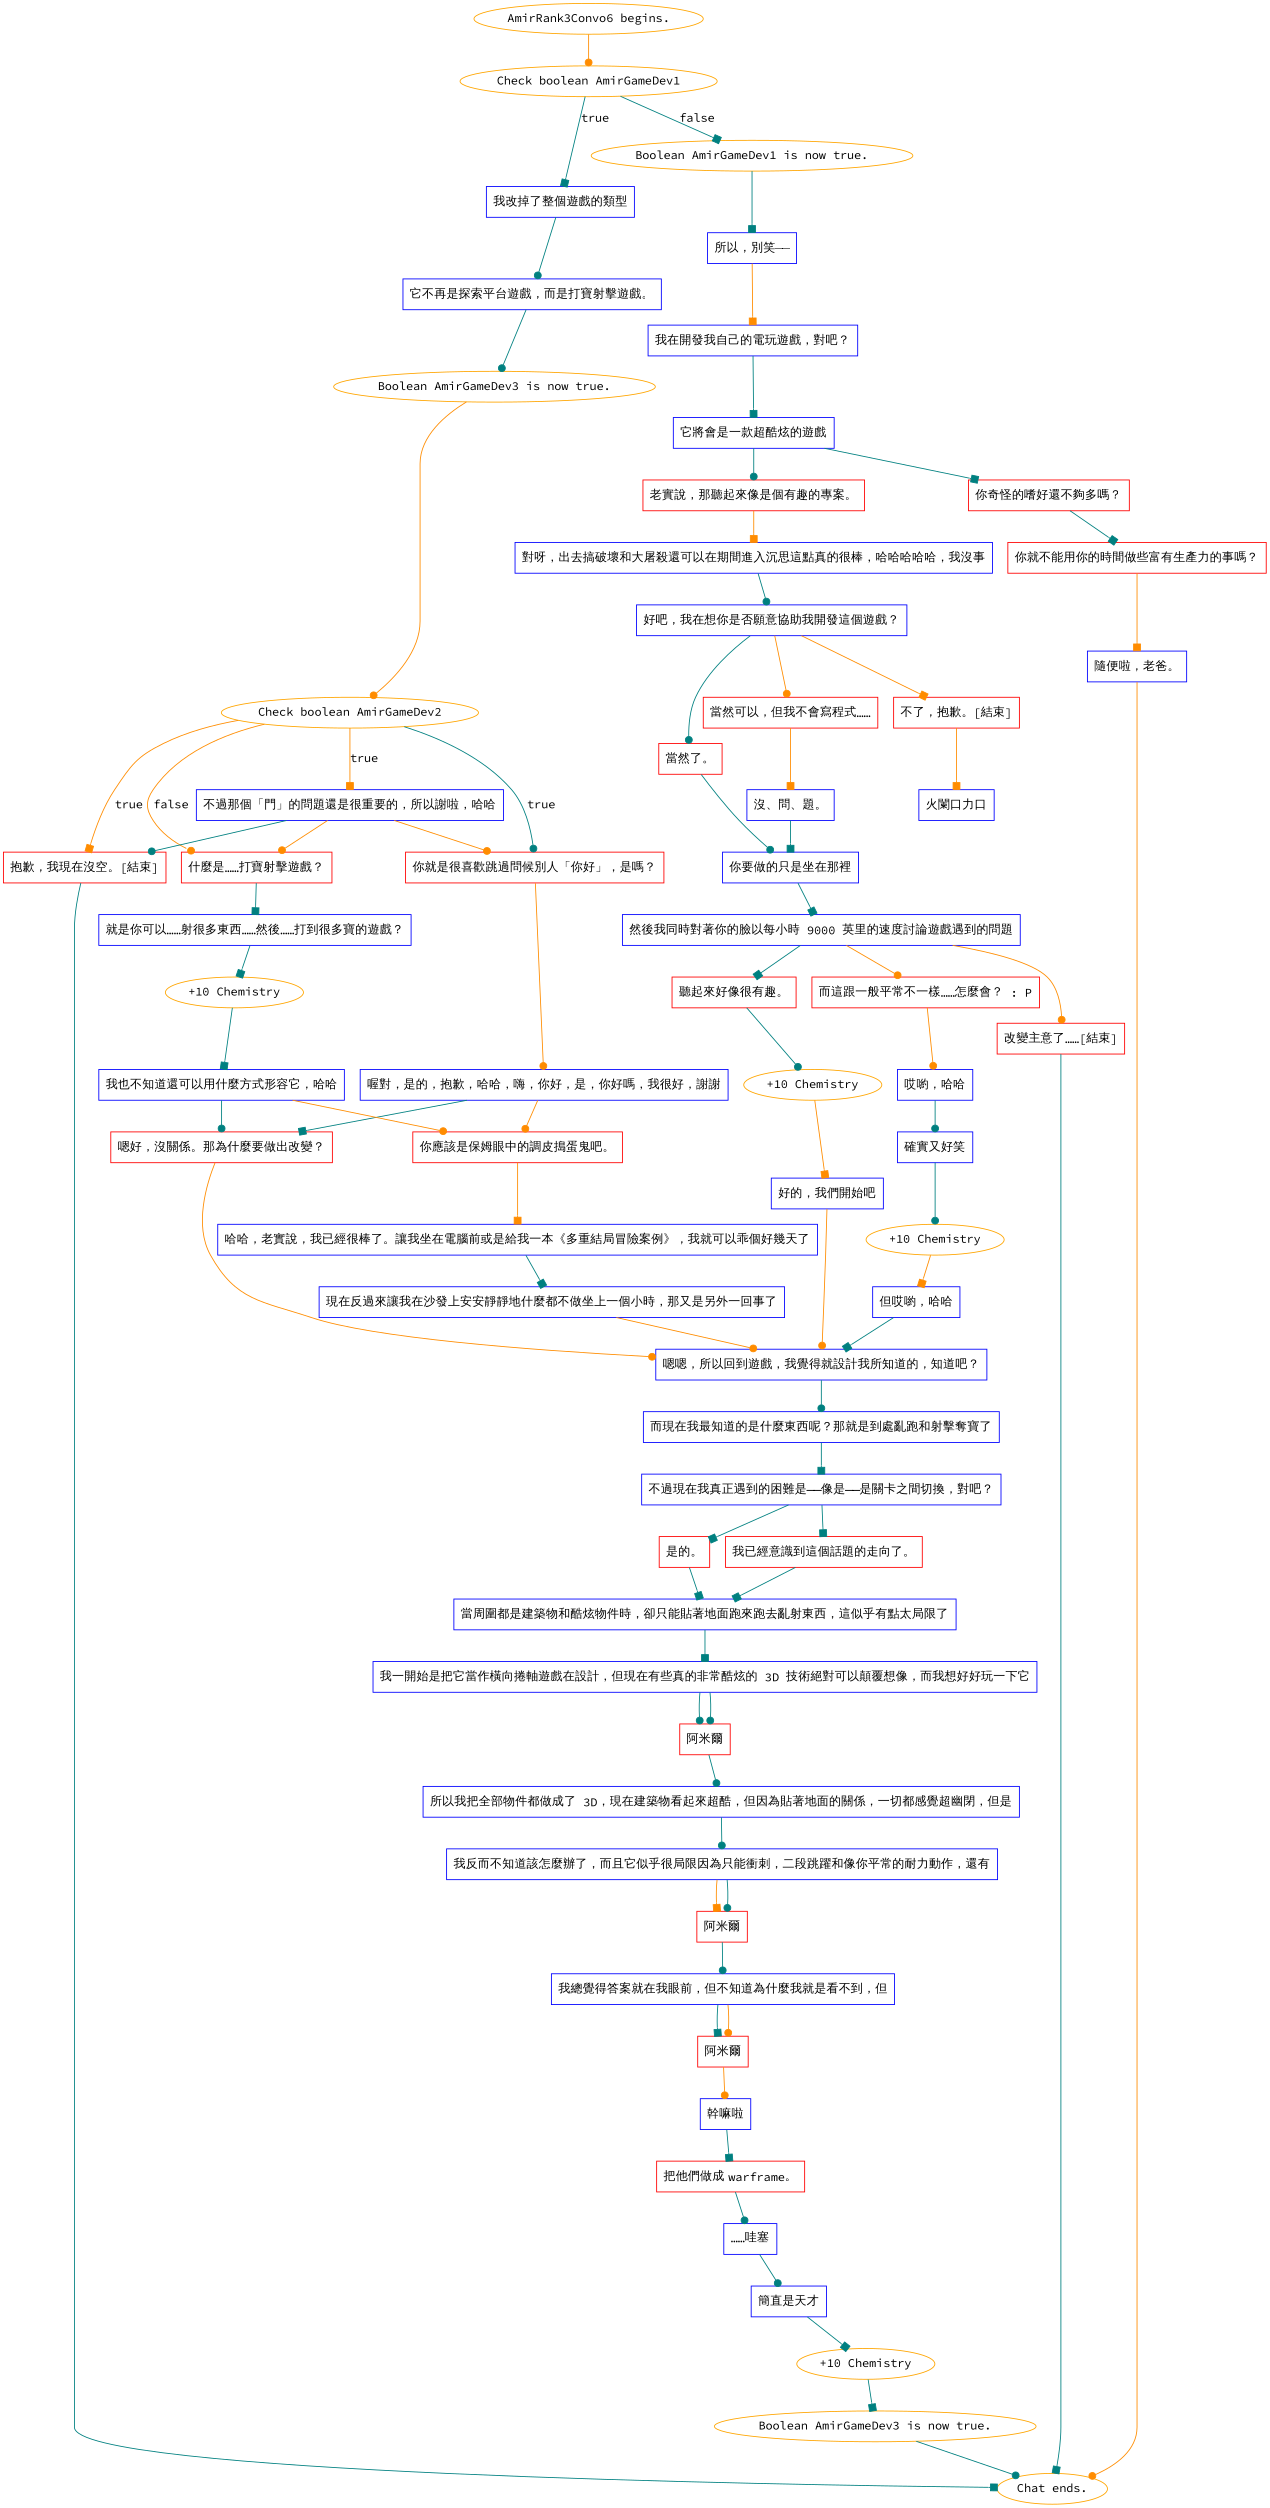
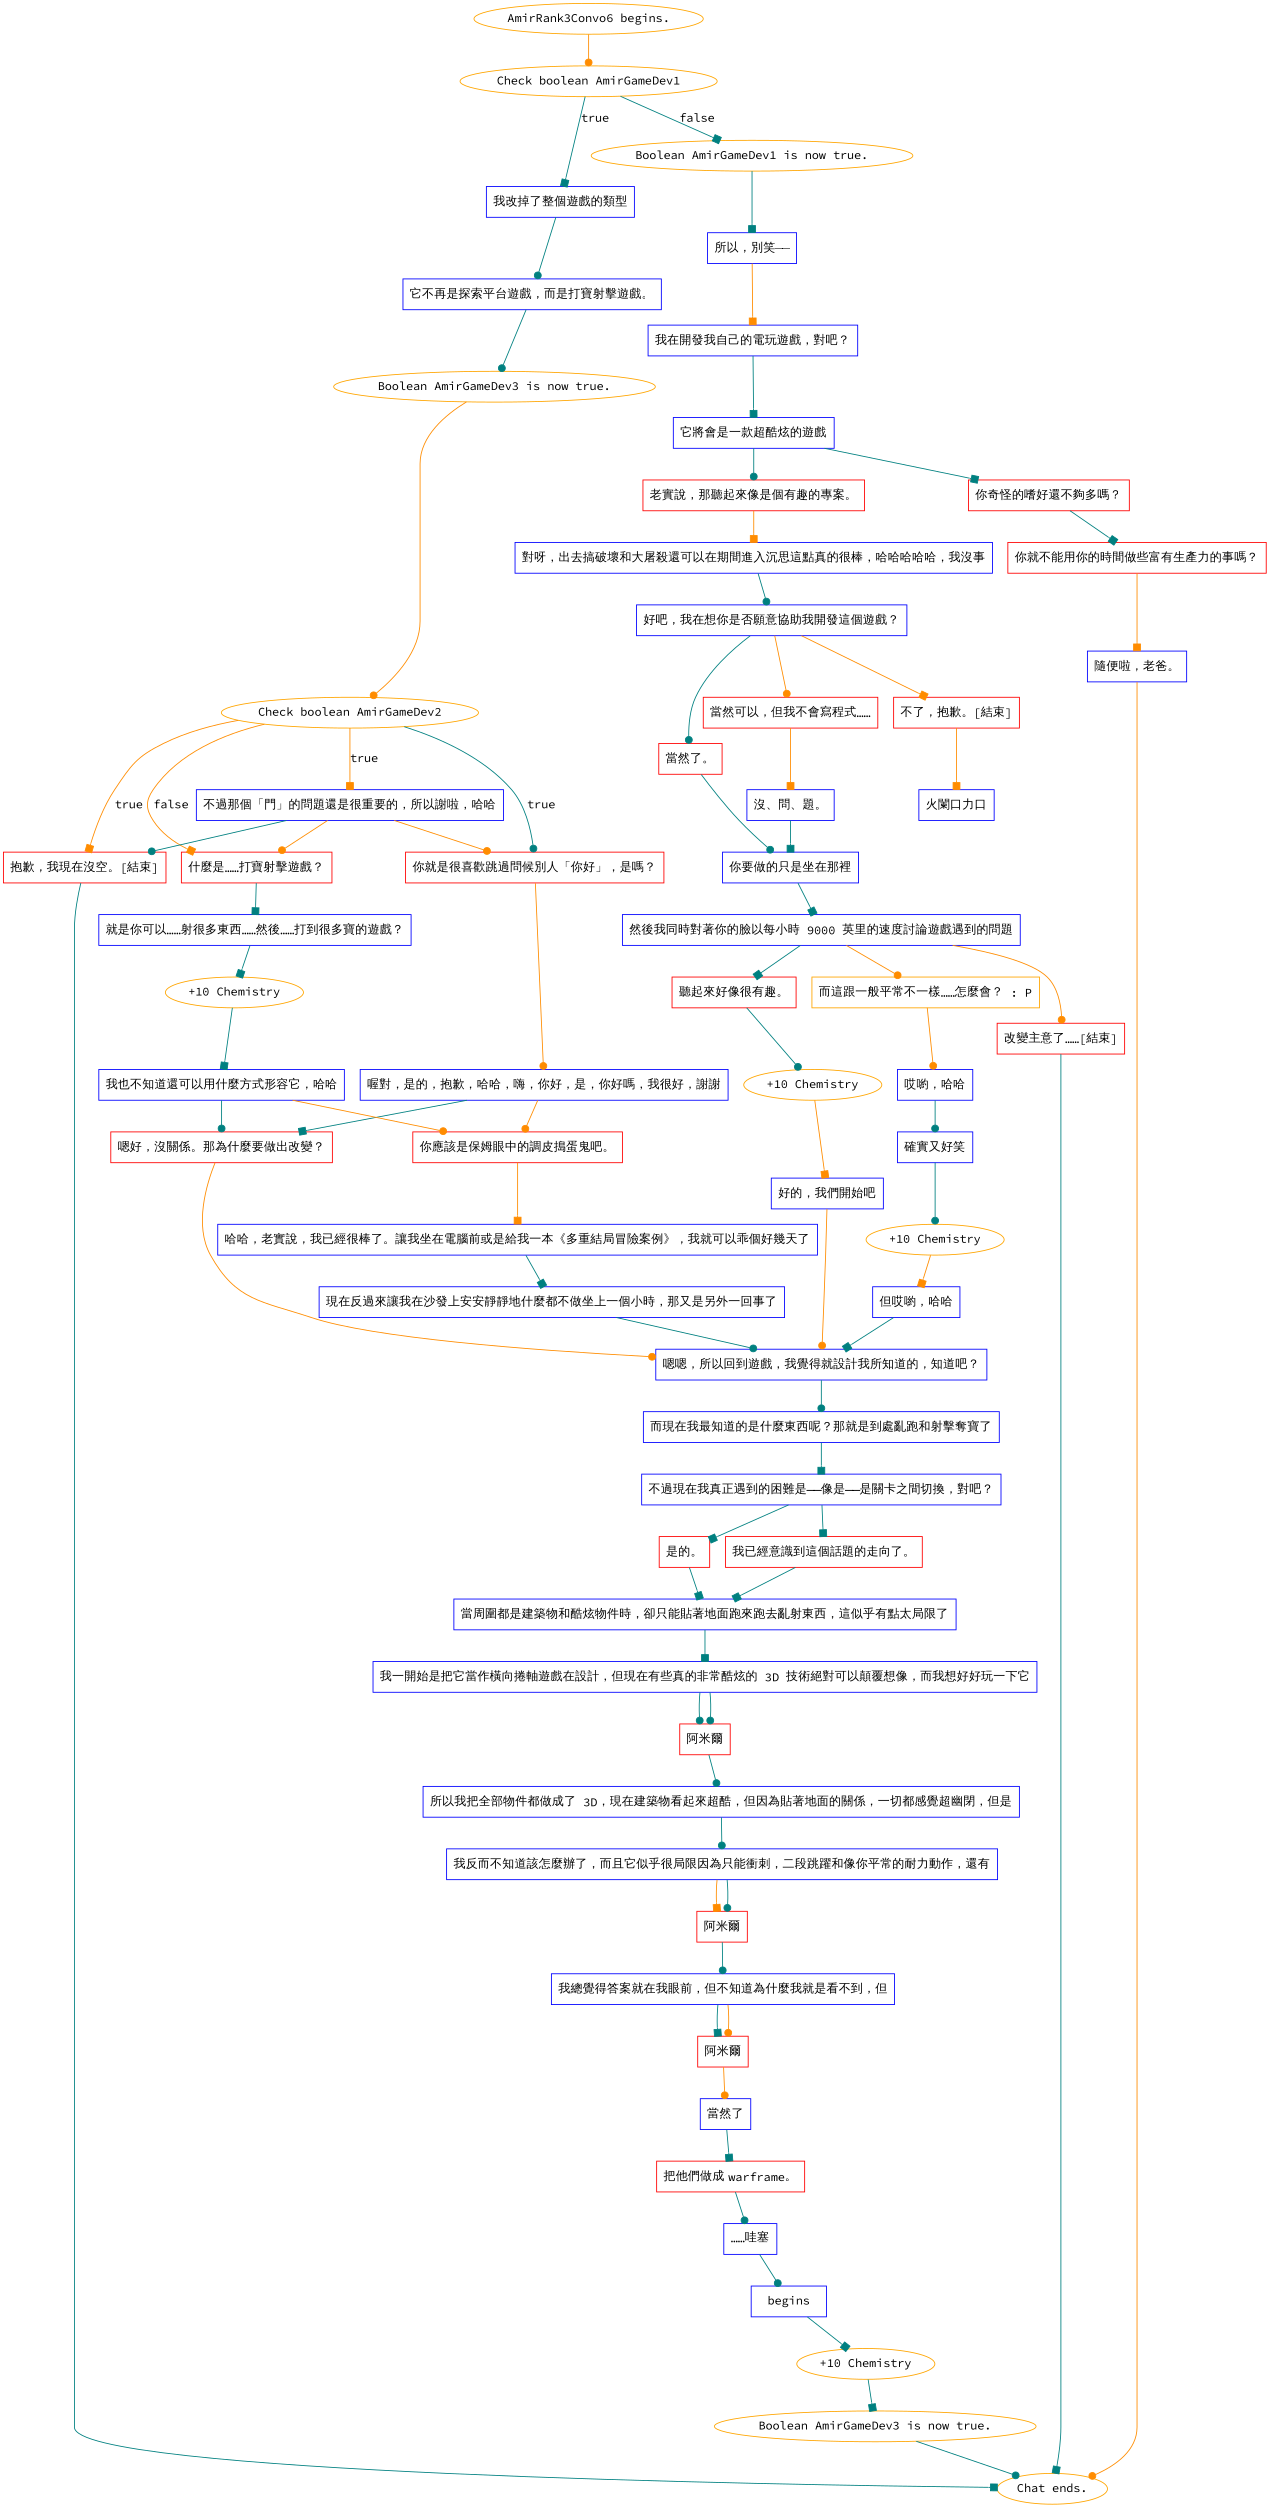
  digraph {
    fontname="Source Code Pro"
    node [color=blue fontname="Source Code Pro" shape=box]
    edge [arrowhead=box color=teal fontname="Source Code Pro"]
    "AmirRank3Convo6 begins." [color=orange shape=""]
    n2 [color=orange label="Check boolean AmirGameDev1" shape=""]
    n3 [label="我改掉了整個遊戲的類型"]
    n4 [color=orange label="Boolean AmirGameDev1 is now true." shape=""]
    n5 [label="它不再是探索平台遊戲，而是打寶射擊遊戲。"]
    n6 [label="所以，別笑──"]
    n7 [color=orange label="Boolean AmirGameDev3 is now true." shape=""]
    n8 [label="我在開發我自己的電玩遊戲，對吧？"]
    n9 [color=orange label="Check boolean AmirGameDev2" shape=""]
    n10 [label="它將會是一款超酷炫的遊戲"]
    n11 [label="不過那個「門」的問題還是很重要的，所以謝啦，哈哈"]
    n12 [color=red label="抱歉，我現在沒空。[結束]"]
    n13 [color=red label="什麼是……打寶射擊遊戲？"]
    n14 [color=red label="你就是很喜歡跳過問候別人「你好」，是嗎？"]
    n15 [color=red label="老實說，那聽起來像是個有趣的專案。"]
    n16 [color=red label="你奇怪的嗜好還不夠多嗎？"]
    "Chat ends." [color=orange shape=""]
    n18 [label="就是你可以……射很多東西……然後……打到很多寶的遊戲？"]
    n19 [label="喔對，是的，抱歉，哈哈，嗨，你好，是，你好嗎，我很好，謝謝"]
    n20 [label="對呀，出去搞破壞和大屠殺還可以在期間進入沉思這點真的很棒，哈哈哈哈哈，我沒事"]
    n21 [color=red label="你就不能用你的時間做些富有生產力的事嗎？"]
    n22 [color=orange label="+10 Chemistry" shape=""]
    n23 [color=red label="你應該是保姆眼中的調皮搗蛋鬼吧。"]
    n24 [color=red label="嗯好，沒關係。那為什麼要做出改變？"]
    n25 [label="好吧，我在想你是否願意協助我開發這個遊戲？"]
    n26 [label="隨便啦，老爸。"]
    n27 [label="我也不知道還可以用什麼方式形容它，哈哈"]
    n28 [label="哈哈，老實說，我已經很棒了。讓我坐在電腦前或是給我一本《多重結局冒險案例》，我就可以乖個好幾天了"]
    n29 [label="嗯嗯，所以回到遊戲，我覺得就設計我所知道的，知道吧？"]
    n30 [color=red label="當然可以，但我不會寫程式……"]
    n31 [color=red label="當然了。"]
    n32 [color=red label="不了，抱歉。[結束]"]
    n33 [label="現在反過來讓我在沙發上安安靜靜地什麼都不做坐上一個小時，那又是另外一回事了"]
    n34 [label="而現在我最知道的是什麼東西呢？那就是到處亂跑和射擊奪寶了"]
    n35 [label="沒、問、題。"]
    n36 [label="你要做的只是坐在那裡"]
    n37 [label="火闌口力口"]
    n38 [label="不過現在我真正遇到的困難是──像是──是關卡之間切換，對吧？"]
    n39 [label="然後我同時對著你的臉以每小時 9000 英里的速度討論遊戲遇到的問題"]
    n40 [color=red label="是的。"]
    n41 [color=red label="我已經意識到這個話題的走向了。"]
-   n42 [color=red label="而這跟一般平常不一樣……怎麼會？ : P"]
+   n42 [color=orange label="而這跟一般平常不一樣……怎麼會？ : P"]
    n43 [color=red label="聽起來好像很有趣。"]
    n44 [color=red label="改變主意了……[結束]"]
    n45 [label="當周圍都是建築物和酷炫物件時，卻只能貼著地面跑來跑去亂射東西，這似乎有點太局限了"]
    n46 [label="哎喲，哈哈"]
    n47 [color=orange label="+10 Chemistry" shape=""]
    n48 [label="我一開始是把它當作橫向捲軸遊戲在設計，但現在有些真的非常酷炫的 3D 技術絕對可以顛覆想像，而我想好好玩一下它"]
    n49 [label="確實又好笑"]
    n50 [label="好的，我們開始吧"]
    n51 [color=red label="阿米爾"]
    n52 [color=orange label="+10 Chemistry" shape=""]
    n53 [label="所以我把全部物件都做成了 3D，現在建築物看起來超酷，但因為貼著地面的關係，一切都感覺超幽閉，但是"]
    n54 [label="但哎喲，哈哈"]
    n55 [label="我反而不知道該怎麼辦了，而且它似乎很局限因為只能衝刺，二段跳躍和像你平常的耐力動作，還有"]
    n56 [color=red label="阿米爾"]
    n57 [label="我總覺得答案就在我眼前，但不知道為什麼我就是看不到，但"]
    n58 [color=red label="阿米爾"]
-   n59 [label="幹嘛啦"]
+   n59 [label="當然了"]
    n60 [color=red label="把他們做成 warframe。"]
    n61 [label="……哇塞"]
-   n62 [label="簡直是天才"]
+   n62 [label=begins]
    n63 [color=orange label="+10 Chemistry" shape=""]
    n64 [color=orange label="Boolean AmirGameDev3 is now true." shape=""]
    "AmirRank3Convo6 begins." -> n2 [arrowhead=dot color=darkorange]
    n2 -> n3 [label=true]
    n2 -> n4 [label=false]
    n3 -> n5 [arrowhead=dot]
    n4 -> n6
    n5 -> n7 [arrowhead=dot]
    n6 -> n8 [color=darkorange]
    n7 -> n9 [arrowhead=dot color=darkorange]
    n8 -> n10
    n9 -> n11 [color=darkorange label=true]
    n9 -> n12 [color=darkorange label=true]
-   n9 -> n13 [arrowhead=dot color=darkorange label=false]
+   n9 -> n13 [color=darkorange label=false]
    n9 -> n14 [arrowhead=dot label=true]
    n10 -> n15 [arrowhead=dot]
    n10 -> n16
    n11 -> n12 [arrowhead=dot]
    n11 -> n13 [arrowhead=dot color=darkorange]
    n11 -> n14 [arrowhead=dot color=darkorange]
    n12 -> "Chat ends."
    n13 -> n18
    n14 -> n19 [arrowhead=dot color=darkorange]
    n15 -> n20 [color=darkorange]
    n16 -> n21
    n18 -> n22
    n19 -> n23 [arrowhead=dot color=darkorange]
    n19 -> n24
    n20 -> n25 [arrowhead=dot]
    n21 -> n26 [color=darkorange]
    n22 -> n27
    n23 -> n28 [color=darkorange]
    n24 -> n29 [arrowhead=dot color=darkorange]
    n25 -> n30 [arrowhead=dot color=darkorange]
    n25 -> n31 [arrowhead=dot]
    n25 -> n32 [color=darkorange]
    n26 -> "Chat ends." [arrowhead=dot color=darkorange]
    n27 -> n23 [arrowhead=dot color=darkorange]
    n27 -> n24 [arrowhead=dot]
    n28 -> n33
    n29 -> n34 [arrowhead=dot]
    n30 -> n35 [color=darkorange]
    n31 -> n36 [arrowhead=dot]
    n32 -> n37 [color=darkorange]
-   n33 -> n29 [arrowhead=dot color=darkorange]
+   n33 -> n29 [arrowhead=dot]
    n34 -> n38
    n35 -> n36
    n36 -> n39
    n38 -> n40
    n38 -> n41
    n39 -> n42 [arrowhead=dot color=darkorange]
    n39 -> n43
    n39 -> n44 [arrowhead=dot color=darkorange]
    n40 -> n45
    n41 -> n45
    n42 -> n46 [arrowhead=dot color=darkorange]
    n43 -> n47 [arrowhead=dot]
    n44 -> "Chat ends."
    n45 -> n48
    n46 -> n49 [arrowhead=dot]
    n47 -> n50 [color=darkorange]
    n48 -> n51 [arrowhead=dot]
    n48 -> n51 [arrowhead=dot]
    n49 -> n52 [arrowhead=dot]
    n50 -> n29 [arrowhead=dot color=darkorange]
    n51 -> n53 [arrowhead=dot]
    n52 -> n54 [color=darkorange]
    n53 -> n55 [arrowhead=dot]
    n54 -> n29
    n55 -> n56 [color=darkorange]
    n55 -> n56 [arrowhead=dot]
    n56 -> n57 [arrowhead=dot]
    n57 -> n58
    n57 -> n58 [arrowhead=dot color=darkorange]
    n58 -> n59 [arrowhead=dot color=darkorange]
    n59 -> n60
    n60 -> n61 [arrowhead=dot]
    n61 -> n62 [arrowhead=dot]
    n62 -> n63
    n63 -> n64
    n64 -> "Chat ends." [arrowhead=dot]
  }
